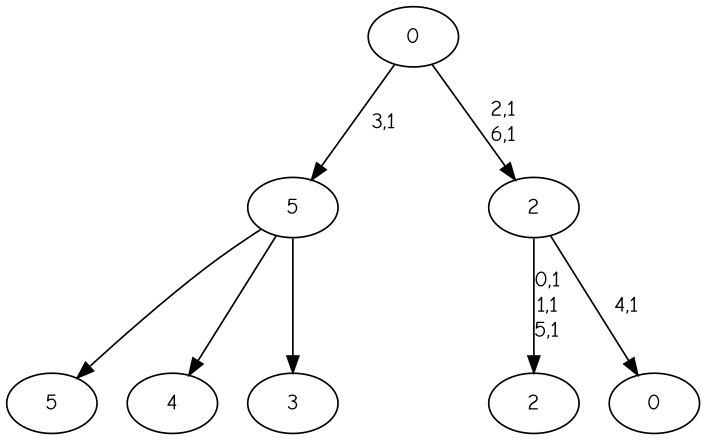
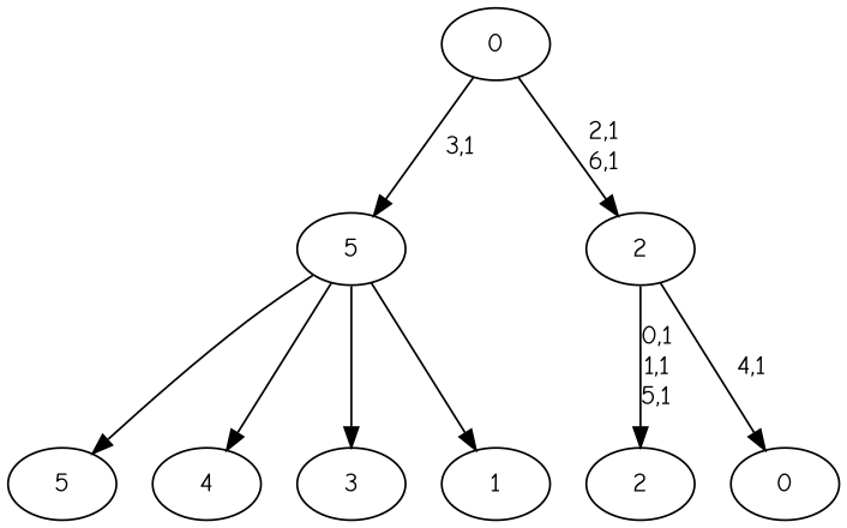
  digraph {
    fontname="Comic Neue"
    node [fontname="Comic Neue"]
    edge [fontname="Comic Neue"]
    n1 [label=5]
    n2 [label=4]
    n3 [label=3]
    n4 [label=2]
+   n5 [label=1]
    5
    n7 [label=0]
    2
    0
    5 -> n1
    5 -> n2
    5 -> n3
+   5 -> n5
    2 -> n4 [label="0,1\n1,1\n5,1"]
    2 -> n7 [label="4,1"]
    0 -> 5 [label="3,1"]
    0 -> 2 [label="2,1\n6,1"]
  }
